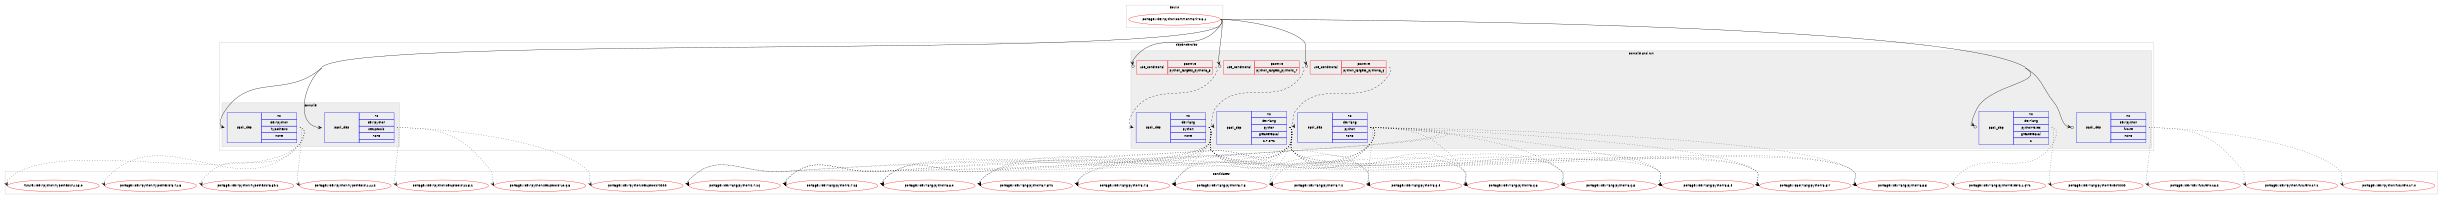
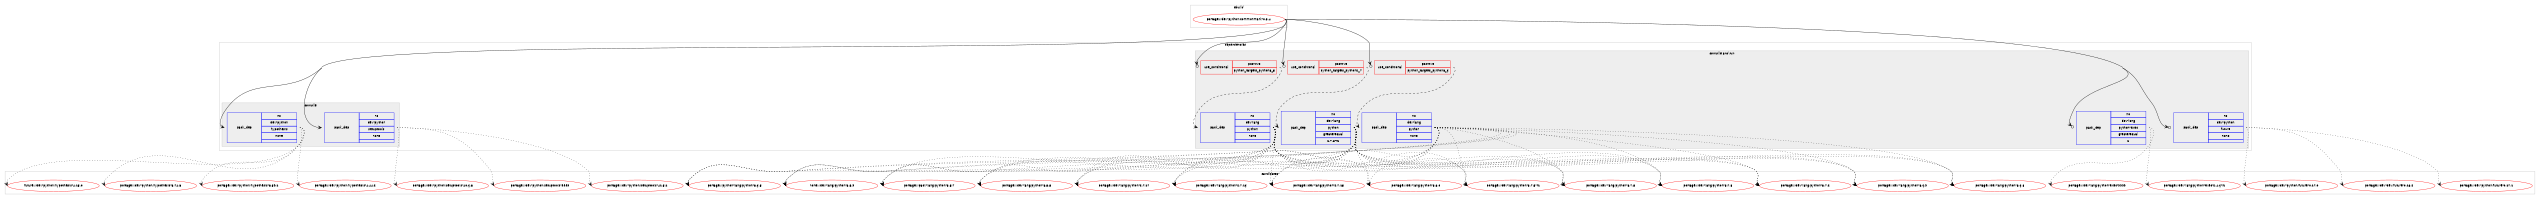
  digraph {
    compound=true
    concentrate=true
    fontname=Helvetica
    fontsize=10
    newrank=true
    rankdir=TB
    ranksep=1.5
    node [color=red fontname=Helvetica fontsize=10]
    edge [arrowhead=vee headport=w style=dotted tailport=e weight=100]
    n1 [label="portage://dev-python/commonmark-0.3.4" width=4]
    n2 [color=blue label=<<TABLE BORDER="0" CELLBORDER="1" CELLSPACING="0" CELLPADDING="4" WIDTH="220"><TR><TD ROWSPAN="6" CELLPADDING="30">pack_dep</TD></TR><TR><TD WIDTH="110">no</TD></TR><TR><TD>dev-python</TD></TR><TR><TD>hypothesis</TD></TR><TR><TD>none</TD></TR><TR><TD></TD></TR></TABLE>> shape=none]
    n3 [color=blue label=<<TABLE BORDER="0" CELLBORDER="1" CELLSPACING="0" CELLPADDING="4" WIDTH="220"><TR><TD ROWSPAN="6" CELLPADDING="30">pack_dep</TD></TR><TR><TD WIDTH="110">no</TD></TR><TR><TD>dev-python</TD></TR><TR><TD>setuptools</TD></TR><TR><TD>none</TD></TR><TR><TD></TD></TR></TABLE>> shape=none]
    n4 [color=blue label=<<TABLE BORDER="0" CELLBORDER="1" CELLSPACING="0" CELLPADDING="4" WIDTH="220"><TR><TD ROWSPAN="6" CELLPADDING="30">pack_dep</TD></TR><TR><TD WIDTH="110">no</TD></TR><TR><TD>dev-lang</TD></TR><TR><TD>python</TD></TR><TR><TD>greaterequal</TD></TR><TR><TD>2.7.5-r2</TD></TR></TABLE>> shape=none]
    n5 [label=<<TABLE BORDER="0" CELLBORDER="1" CELLSPACING="0" CELLPADDING="4"><TR><TD ROWSPAN="3" CELLPADDING="10">use_conditional</TD></TR><TR><TD>positive</TD></TR><TR><TD>python_targets_python2_7</TD></TR></TABLE>> shape=none]
    n6 [color=blue label=<<TABLE BORDER="0" CELLBORDER="1" CELLSPACING="0" CELLPADDING="4" WIDTH="220"><TR><TD ROWSPAN="6" CELLPADDING="30">pack_dep</TD></TR><TR><TD WIDTH="110">no</TD></TR><TR><TD>dev-lang</TD></TR><TR><TD>python</TD></TR><TR><TD>none</TD></TR><TR><TD></TD></TR></TABLE>> shape=none]
    n7 [label=<<TABLE BORDER="0" CELLBORDER="1" CELLSPACING="0" CELLPADDING="4"><TR><TD ROWSPAN="3" CELLPADDING="10">use_conditional</TD></TR><TR><TD>positive</TD></TR><TR><TD>python_targets_python3_5</TD></TR></TABLE>> shape=none]
    n8 [color=blue label=<<TABLE BORDER="0" CELLBORDER="1" CELLSPACING="0" CELLPADDING="4" WIDTH="220"><TR><TD ROWSPAN="6" CELLPADDING="30">pack_dep</TD></TR><TR><TD WIDTH="110">no</TD></TR><TR><TD>dev-lang</TD></TR><TR><TD>python</TD></TR><TR><TD>none</TD></TR><TR><TD></TD></TR></TABLE>> shape=none]
    n9 [label=<<TABLE BORDER="0" CELLBORDER="1" CELLSPACING="0" CELLPADDING="4"><TR><TD ROWSPAN="3" CELLPADDING="10">use_conditional</TD></TR><TR><TD>positive</TD></TR><TR><TD>python_targets_python3_6</TD></TR></TABLE>> shape=none]
    n10 [color=blue label=<<TABLE BORDER="0" CELLBORDER="1" CELLSPACING="0" CELLPADDING="4" WIDTH="220"><TR><TD ROWSPAN="6" CELLPADDING="30">pack_dep</TD></TR><TR><TD WIDTH="110">no</TD></TR><TR><TD>dev-lang</TD></TR><TR><TD>python-exec</TD></TR><TR><TD>greaterequal</TD></TR><TR><TD>2</TD></TR></TABLE>> shape=none]
    n11 [color=blue label=<<TABLE BORDER="0" CELLBORDER="1" CELLSPACING="0" CELLPADDING="4" WIDTH="220"><TR><TD ROWSPAN="6" CELLPADDING="30">pack_dep</TD></TR><TR><TD WIDTH="110">no</TD></TR><TR><TD>dev-python</TD></TR><TR><TD>future</TD></TR><TR><TD>none</TD></TR><TR><TD></TD></TR></TABLE>> shape=none]
    n12 [label="portage://dev-python/hypothesis-3.59.1" width=4]
    n13 [label="portage://dev-python/hypothesis-3.74.3" width=4]
    n14 [label="future://dev-python/hypothesis-4.15.0" width=4]
    n15 [label="portage://dev-python/hypothesis-4.44.2" width=4]
    n16 [label="portage://dev-python/setuptools-40.6.3" width=4]
    n17 [label="portage://dev-python/setuptools-41.5.1" width=4]
    n18 [label="portage://dev-python/setuptools-9999" width=4]
    n19 [label="portage://dev-lang/python-2.7.15" width=4]
    n20 [label="portage://dev-lang/python-2.7.16" width=4]
+   n21 [label="portage://dev-lang/python-2.7.17" width=4]
    n22 [label="portage://dev-lang/python-3.5.5" width=4]
    n23 [label="portage://pack-lang/python-3.5.7" width=4]
-   n24 [label="portage://dev-lang/python-3.5.9" width=4]
-   n25 [label="portage://dev-lang/python-3.6.5" width=4]
+   n24 [label="none://dev-lang/python-3.5.9" width=4]
+   n25 [label="portage://python-lang/python-3.6.5" width=4]
    n26 [label="portage://dev-lang/python-3.6.8" width=4]
    n27 [label="portage://dev-lang/python-3.6.9" width=4]
    n28 [label="portage://dev-lang/python-3.7.2" width=4]
    n29 [label="portage://dev-lang/python-3.7.3" width=4]
    n30 [label="portage://dev-lang/python-3.7.5" width=4]
    n31 [label="portage://dev-lang/python-3.7.5-r1" width=4]
    n32 [label="portage://dev-lang/python-3.8.0" width=4]
    n33 [label="portage://dev-lang/python-exec-2.4.6-r1" width=4]
    n34 [label="portage://dev-lang/python-exec-9999" width=4]
    n35 [label="portage://dev-python/future-0.17.0" width=4]
    n36 [label="portage://dev-python/future-0.17.1" width=4]
    n37 [label="portage://dev-dev/future-0.18.2" width=4]
    subgraph cluster_1 {
      color=gray
      label=<<i>ebuild</i>>
      rank=same
      n1
    }
    subgraph cluster_2 {
      color=gray
      label=<<i>dependencies</i>>
      subgraph cluster_3 {
        color=gray
        fillcolor="#eeeeee"
        label=<<i>compile</i>>
        style=filled
        subgraph sub_4 {
          color=gray
          fillcolor="#eeeeee"
          label=<<i>compile</i>>
          style=filled
          n2
        }
        subgraph sub_5 {
          color=gray
          fillcolor="#eeeeee"
          label=<<i>compile</i>>
          style=filled
          n3
        }
      }
      subgraph cluster_6 {
        color=gray
        fillcolor="#eeeeee"
        label=<<i>compile and run</i>>
        style=filled
        subgraph sub_7 {
          color=gray
          fillcolor="#eeeeee"
          label=<<i>compile and run</i>>
          style=filled
          n5
          subgraph sub_8 {
            color=gray
            fillcolor="#eeeeee"
            label=<<i>compile and run</i>>
            style=filled
            n4
          }
        }
        subgraph sub_9 {
          color=gray
          fillcolor="#eeeeee"
          label=<<i>compile and run</i>>
          style=filled
          n7
          subgraph sub_10 {
            color=gray
            fillcolor="#eeeeee"
            label=<<i>compile and run</i>>
            style=filled
            n6
          }
        }
        subgraph sub_11 {
          color=gray
          fillcolor="#eeeeee"
          label=<<i>compile and run</i>>
          style=filled
          n9
          subgraph sub_12 {
            color=gray
            fillcolor="#eeeeee"
            label=<<i>compile and run</i>>
            style=filled
            n8
          }
        }
        subgraph sub_13 {
          color=gray
          fillcolor="#eeeeee"
          label=<<i>compile and run</i>>
          style=filled
          n10
        }
        subgraph sub_14 {
          color=gray
          fillcolor="#eeeeee"
          label=<<i>compile and run</i>>
          style=filled
          n11
        }
      }
      subgraph cluster_15 {
        color=gray
        fillcolor="#eeeeee"
        label=<<i>run</i>>
        style=filled
      }
    }
    subgraph cluster_16 {
      color=gray
      label=<<i>candidates</i>>
      rank=same
      subgraph sub_17 {
        color=black
        label=<<i>candidates</i>>
        nodesep=1
        rank=same
        n12
        n13
        n14
        n15
      }
      subgraph sub_18 {
        color=black
        label=<<i>candidates</i>>
        nodesep=1
        rank=same
        n16
        n17
        n18
      }
      subgraph sub_19 {
        color=black
        label=<<i>candidates</i>>
        nodesep=1
        rank=same
        n19
        n20
+       n21
        n22
        n23
        n24
        n25
        n26
        n27
        n28
        n29
        n30
        n31
        n32
      }
      subgraph sub_20 {
        color=black
        label=<<i>candidates</i>>
        nodesep=1
        rank=same
        n19
        n20
+       n21
        n22
        n23
        n24
        n25
        n26
        n27
        n28
        n29
        n30
        n31
        n32
      }
      subgraph sub_21 {
        color=black
        label=<<i>candidates</i>>
        nodesep=1
        rank=same
        n19
        n20
+       n21
        n22
        n23
        n24
        n25
        n26
        n27
        n28
        n29
        n30
        n31
        n32
      }
      subgraph sub_22 {
        color=black
        label=<<i>candidates</i>>
        nodesep=1
        rank=same
        n33
        n34
      }
      subgraph sub_23 {
        color=black
        label=<<i>candidates</i>>
        nodesep=1
        rank=same
        n35
        n36
        n37
      }
    }
    n1 -> n2 [style=solid weight=20]
    n1 -> n3 [style=solid weight=20]
    n1 -> n5 [arrowhead=odotvee style=solid weight=20]
    n1 -> n7 [arrowhead=odotvee style=solid weight=20]
    n1 -> n9 [arrowhead=odotvee style=solid weight=20]
    n1 -> n10 [arrowhead=odotvee style=solid weight=20]
    n1 -> n11 [arrowhead=odotvee style=solid weight=20]
    n2 -> n12
    n2 -> n13
    n2 -> n14
    n2 -> n15
    n3 -> n16
    n3 -> n17
    n3 -> n18
    n4 -> n19
    n4 -> n20
+   n4 -> n21
    n4 -> n22
    n4 -> n23
    n4 -> n24
    n4 -> n25
    n4 -> n26
    n4 -> n27
    n4 -> n28
    n4 -> n29
    n4 -> n30
    n4 -> n31
    n4 -> n32
    n5 -> n4 [style=dashed weight=20]
    n6 -> n19
    n6 -> n20
+   n6 -> n21
    n6 -> n22
    n6 -> n23
    n6 -> n24
    n6 -> n25
    n6 -> n26
    n6 -> n27
    n6 -> n28
    n6 -> n29
    n6 -> n30
    n6 -> n31
    n6 -> n32
    n7 -> n6 [style=dashed weight=20]
    n8 -> n19
    n8 -> n20
+   n8 -> n21
    n8 -> n22
    n8 -> n23
    n8 -> n24
    n8 -> n25
    n8 -> n26
    n8 -> n27
    n8 -> n28
    n8 -> n29
    n8 -> n30
    n8 -> n31
    n8 -> n32
    n9 -> n8 [style=dashed weight=20]
    n10 -> n33
    n10 -> n34
    n11 -> n35
    n11 -> n36
    n11 -> n37
  }
